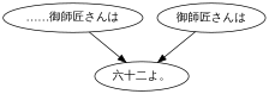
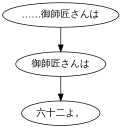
  digraph {
    n1 [label="……御師匠さんは"]
    n2 [label="六十二よ。"]
    n3 [label="御師匠さんは"]
-   n1 -> n2
+   n1 -> n3
    n3 -> n2
  }
